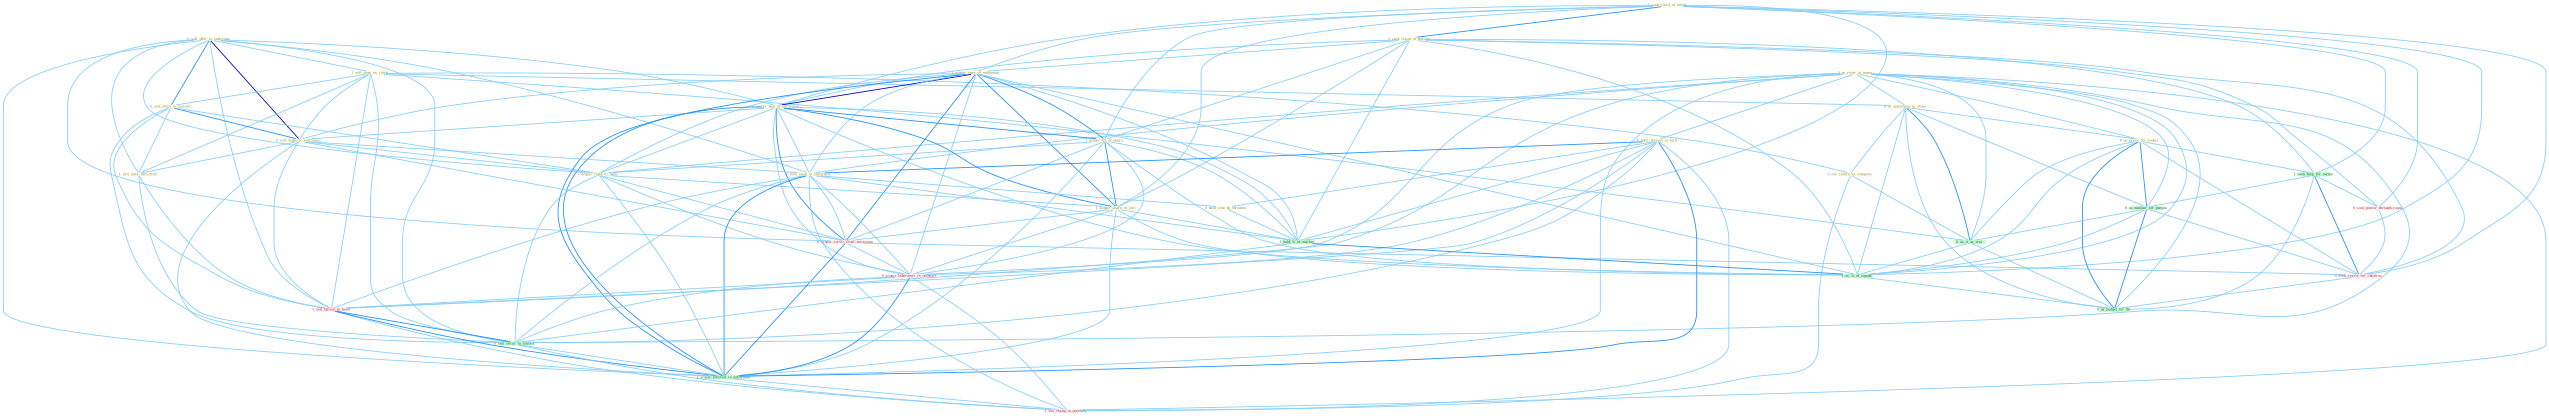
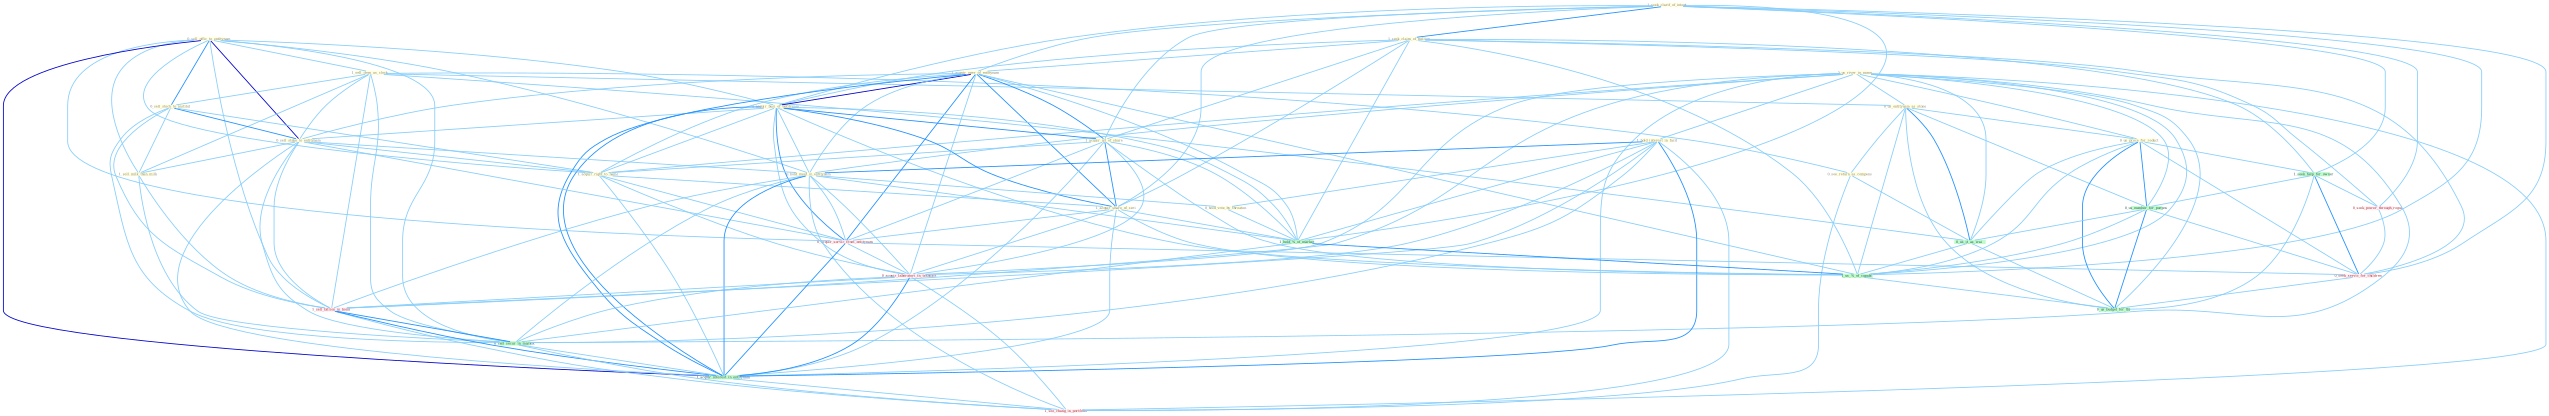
  graph {
    node [color="#ffffe0" fixedsize=true fontcolor="#8b7d6b" fontsize=4 shape=polygon style=filled]
    edge [color="#87cefa" w=1]
    "1_seek_clarif_of_intent " [height=.06 width=.5]
    "0_us_river_in_name " [height=.06 width=.5]
    "1_seek_claim_of_million " [height=.06 width=.5]
    "0_sell_offic_to_entitynam " [height=.06 width=.5]
    "1_sell_item_as_clock " [height=.06 width=.5]
    "0_sell_stock_to_institut " [height=.06 width=.5]
    "1_acquir_oper_of_entitynam " [height=.06 width=.5]
    "1_acquir_busi_of_entitynam " [height=.06 width=.5]
    "0_sell_stake_to_entitynam " [height=.06 width=.5]
    "1_acquir_all_of_share " [height=.06 width=.5]
    "1_hold_interest_in_facil " [height=.06 width=.5]
    "1_acquir_right_to_name " [height=.06 width=.5]
    "0_us_entitynam_as_stone " [height=.06 width=.5]
    "0_see_return_as_compens " [height=.06 width=.5]
    "0_hold_meet_in_entitynam " [height=.06 width=.5]
    "1_sell_milk_than_milk " [height=.06 width=.5]
    "0_hold_vote_by_threaten " [height=.06 width=.5]
    "0_us_proce_for_reduct " [height=.06 width=.5]
    "1_acquir_share_of_seri " [height=.06 width=.5]
    "0_acquir_servic_from_entitynam " [color="#fff0f5" fontcolor="#b22222" height=.06 width=.5]
    "0_seek_power_through_regul " [color="#fff0f5" fontcolor="#b22222" height=.06 width=.5]
    "0_acquir_laboratori_in_transact " [color="#fff0f5" fontcolor="#b22222" height=.06 width=.5]
    "1_sell_billion_in_bond " [color="#fff0f5" fontcolor="#b22222" height=.06 width=.5]
    "0_seek_servic_for_children " [color="#fff0f5" fontcolor="#b22222" height=.06 width=.5]
    "1_see_chang_in_portfolio " [color="#fff0f5" fontcolor="#b22222" height=.06 width=.5]
    "1_seek_help_for_owner " [color="#BDFCC9" fontcolor="#2f4f4f" height=.06 width=.5]
    "1_hold_%_of_market " [color="#BDFCC9" fontcolor="#2f4f4f" height=.06 width=.5]
    "1_us_%_of_capabl " [color="#BDFCC9" fontcolor="#2f4f4f" height=.06 width=.5]
    "0_us_number_for_purpos " [color="#BDFCC9" fontcolor="#2f4f4f" height=.06 width=.5]
    "0_us_it_as_wai " [color="#BDFCC9" fontcolor="#2f4f4f" height=.06 width=.5]
    "0_sell_secur_in_market " [color="#BDFCC9" fontcolor="#2f4f4f" height=.06 width=.5]
    "1_acquir_interest_in_entitynam " [color="#BDFCC9" fontcolor="#2f4f4f" height=.06 width=.5]
    "0_us_budget_for_thi " [color="#BDFCC9" fontcolor="#2f4f4f" height=.06 width=.5]
    subgraph sub_1 {
      "1_seek_clarif_of_intent "
      "0_us_river_in_name "
      "1_seek_claim_of_million "
      "0_sell_offic_to_entitynam "
      "1_sell_item_as_clock "
      "0_sell_stock_to_institut "
      "1_acquir_oper_of_entitynam "
      "1_acquir_busi_of_entitynam "
      "0_sell_stake_to_entitynam "
      "1_acquir_all_of_share "
      "1_hold_interest_in_facil "
      "1_acquir_right_to_name "
      "0_us_entitynam_as_stone "
      "0_see_return_as_compens "
      "0_hold_meet_in_entitynam "
      "1_sell_milk_than_milk "
      "0_hold_vote_by_threaten "
      "0_us_proce_for_reduct "
      "1_acquir_share_of_seri "
    }
    subgraph sub_2 {
      "0_acquir_servic_from_entitynam "
      "0_seek_power_through_regul "
      "0_acquir_laboratori_in_transact "
      "1_sell_billion_in_bond "
      "0_seek_servic_for_children "
      "1_see_chang_in_portfolio "
    }
    "1_seek_clarif_of_intent " -- "1_seek_claim_of_million " [color="#1e90ff" w=2]
    "1_seek_clarif_of_intent " -- "1_acquir_oper_of_entitynam "
    "1_seek_clarif_of_intent " -- "1_acquir_busi_of_entitynam "
    "1_seek_clarif_of_intent " -- "1_acquir_all_of_share "
    "1_seek_clarif_of_intent " -- "1_acquir_share_of_seri "
    "1_seek_clarif_of_intent " -- "0_seek_power_through_regul "
    "1_seek_clarif_of_intent " -- "0_seek_servic_for_children "
    "1_seek_clarif_of_intent " -- "1_seek_help_for_owner "
    "1_seek_clarif_of_intent " -- "1_hold_%_of_market "
    "1_seek_clarif_of_intent " -- "1_us_%_of_capabl "
    "0_us_river_in_name " -- "1_hold_interest_in_facil "
    "0_us_river_in_name " -- "1_acquir_right_to_name "
    "0_us_river_in_name " -- "0_us_entitynam_as_stone "
    "0_us_river_in_name " -- "0_hold_meet_in_entitynam "
    "0_us_river_in_name " -- "0_us_proce_for_reduct "
    "0_us_river_in_name " -- "0_acquir_laboratori_in_transact "
    "0_us_river_in_name " -- "1_sell_billion_in_bond "
    "0_us_river_in_name " -- "1_see_chang_in_portfolio "
    "0_us_river_in_name " -- "1_us_%_of_capabl "
    "0_us_river_in_name " -- "0_us_number_for_purpos "
    "0_us_river_in_name " -- "0_us_it_as_wai "
    "0_us_river_in_name " -- "0_sell_secur_in_market "
    "0_us_river_in_name " -- "1_acquir_interest_in_entitynam "
    "0_us_river_in_name " -- "0_us_budget_for_thi "
    "1_seek_claim_of_million " -- "1_acquir_oper_of_entitynam "
    "1_seek_claim_of_million " -- "1_acquir_busi_of_entitynam "
    "1_seek_claim_of_million " -- "1_acquir_all_of_share "
    "1_seek_claim_of_million " -- "1_acquir_share_of_seri "
    "1_seek_claim_of_million " -- "0_seek_power_through_regul "
    "1_seek_claim_of_million " -- "0_seek_servic_for_children "
    "1_seek_claim_of_million " -- "1_seek_help_for_owner "
    "1_seek_claim_of_million " -- "1_hold_%_of_market "
    "1_seek_claim_of_million " -- "1_us_%_of_capabl "
    "0_sell_offic_to_entitynam " -- "1_sell_item_as_clock "
    "0_sell_offic_to_entitynam " -- "0_sell_stock_to_institut " [color="#1e90ff" w=2]
    "0_sell_offic_to_entitynam " -- "1_acquir_busi_of_entitynam "
    "0_sell_offic_to_entitynam " -- "0_sell_stake_to_entitynam " [color="#0000cd" w=3]
    "0_sell_offic_to_entitynam " -- "1_acquir_right_to_name "
    "0_sell_offic_to_entitynam " -- "0_hold_meet_in_entitynam "
    "0_sell_offic_to_entitynam " -- "1_sell_milk_than_milk "
    "0_sell_offic_to_entitynam " -- "0_acquir_servic_from_entitynam "
    "0_sell_offic_to_entitynam " -- "1_sell_billion_in_bond "
    "0_sell_offic_to_entitynam " -- "0_sell_secur_in_market "
-   "0_sell_offic_to_entitynam " -- "1_acquir_interest_in_entitynam "
+   "0_sell_offic_to_entitynam " -- "1_acquir_interest_in_entitynam " [color="#0000cd"]
    "1_sell_item_as_clock " -- "0_sell_stock_to_institut "
    "1_sell_item_as_clock " -- "0_sell_stake_to_entitynam "
    "1_sell_item_as_clock " -- "0_us_entitynam_as_stone "
    "1_sell_item_as_clock " -- "0_see_return_as_compens "
    "1_sell_item_as_clock " -- "1_sell_milk_than_milk "
    "1_sell_item_as_clock " -- "1_sell_billion_in_bond "
    "1_sell_item_as_clock " -- "0_us_it_as_wai "
    "1_sell_item_as_clock " -- "0_sell_secur_in_market "
    "0_sell_stock_to_institut " -- "0_sell_stake_to_entitynam " [color="#1e90ff" w=2]
    "0_sell_stock_to_institut " -- "1_acquir_right_to_name "
    "0_sell_stock_to_institut " -- "1_sell_milk_than_milk "
    "0_sell_stock_to_institut " -- "1_sell_billion_in_bond "
    "0_sell_stock_to_institut " -- "0_sell_secur_in_market "
    "1_acquir_oper_of_entitynam " -- "1_acquir_busi_of_entitynam " [color="#0000cd" w=3]
    "1_acquir_oper_of_entitynam " -- "0_sell_stake_to_entitynam "
    "1_acquir_oper_of_entitynam " -- "1_acquir_all_of_share " [color="#1e90ff" w=2]
    "1_acquir_oper_of_entitynam " -- "1_acquir_right_to_name "
    "1_acquir_oper_of_entitynam " -- "0_hold_meet_in_entitynam "
    "1_acquir_oper_of_entitynam " -- "1_acquir_share_of_seri " [color="#1e90ff" w=2]
    "1_acquir_oper_of_entitynam " -- "0_acquir_servic_from_entitynam " [color="#1e90ff" w=2]
    "1_acquir_oper_of_entitynam " -- "0_acquir_laboratori_in_transact "
    "1_acquir_oper_of_entitynam " -- "1_hold_%_of_market "
    "1_acquir_oper_of_entitynam " -- "1_us_%_of_capabl "
    "1_acquir_oper_of_entitynam " -- "1_acquir_interest_in_entitynam " [color="#1e90ff" w=2]
    "1_acquir_busi_of_entitynam " -- "0_sell_stake_to_entitynam "
    "1_acquir_busi_of_entitynam " -- "1_acquir_all_of_share " [color="#1e90ff" w=2]
    "1_acquir_busi_of_entitynam " -- "1_acquir_right_to_name "
    "1_acquir_busi_of_entitynam " -- "0_hold_meet_in_entitynam "
    "1_acquir_busi_of_entitynam " -- "1_acquir_share_of_seri " [color="#1e90ff" w=2]
    "1_acquir_busi_of_entitynam " -- "0_acquir_servic_from_entitynam " [color="#1e90ff" w=2]
    "1_acquir_busi_of_entitynam " -- "0_acquir_laboratori_in_transact "
    "1_acquir_busi_of_entitynam " -- "1_hold_%_of_market "
    "1_acquir_busi_of_entitynam " -- "1_us_%_of_capabl "
    "1_acquir_busi_of_entitynam " -- "1_acquir_interest_in_entitynam " [color="#1e90ff" w=2]
    "0_sell_stake_to_entitynam " -- "1_acquir_right_to_name "
    "0_sell_stake_to_entitynam " -- "0_hold_meet_in_entitynam "
    "0_sell_stake_to_entitynam " -- "1_sell_milk_than_milk "
    "0_sell_stake_to_entitynam " -- "0_acquir_servic_from_entitynam "
    "0_sell_stake_to_entitynam " -- "1_sell_billion_in_bond "
-   "1_acquir_right_to_name " -- "0_sell_secur_in_market "
+   "0_sell_stake_to_entitynam " -- "0_sell_secur_in_market "
    "0_sell_stake_to_entitynam " -- "1_acquir_interest_in_entitynam "
    "1_acquir_all_of_share " -- "1_acquir_right_to_name "
    "1_acquir_all_of_share " -- "1_acquir_share_of_seri " [color="#1e90ff" w=2]
    "1_acquir_all_of_share " -- "0_acquir_servic_from_entitynam "
    "1_acquir_all_of_share " -- "0_acquir_laboratori_in_transact "
    "1_acquir_all_of_share " -- "1_hold_%_of_market "
    "1_acquir_all_of_share " -- "1_us_%_of_capabl "
    "1_acquir_all_of_share " -- "1_acquir_interest_in_entitynam "
    "1_hold_interest_in_facil " -- "0_hold_meet_in_entitynam " [color="#1e90ff" w=2]
    "1_hold_interest_in_facil " -- "0_hold_vote_by_threaten "
    "1_hold_interest_in_facil " -- "0_acquir_laboratori_in_transact "
    "1_hold_interest_in_facil " -- "1_sell_billion_in_bond "
    "1_hold_interest_in_facil " -- "1_see_chang_in_portfolio "
    "1_hold_interest_in_facil " -- "1_hold_%_of_market "
    "1_hold_interest_in_facil " -- "0_sell_secur_in_market "
    "1_hold_interest_in_facil " -- "1_acquir_interest_in_entitynam " [color="#1e90ff" w=2]
    "1_acquir_right_to_name " -- "1_acquir_share_of_seri "
    "1_acquir_right_to_name " -- "0_acquir_servic_from_entitynam "
    "1_acquir_right_to_name " -- "0_acquir_laboratori_in_transact "
    "1_acquir_right_to_name " -- "1_acquir_interest_in_entitynam "
    "0_us_entitynam_as_stone " -- "0_see_return_as_compens "
    "0_us_entitynam_as_stone " -- "0_us_proce_for_reduct "
    "0_us_entitynam_as_stone " -- "1_us_%_of_capabl "
    "0_us_entitynam_as_stone " -- "0_us_number_for_purpos "
    "0_us_entitynam_as_stone " -- "0_us_it_as_wai " [color="#1e90ff" w=2]
    "0_us_entitynam_as_stone " -- "0_us_budget_for_thi "
    "0_see_return_as_compens " -- "1_see_chang_in_portfolio "
    "0_see_return_as_compens " -- "0_us_it_as_wai "
    "0_hold_meet_in_entitynam " -- "0_hold_vote_by_threaten "
    "0_hold_meet_in_entitynam " -- "0_acquir_servic_from_entitynam "
    "0_hold_meet_in_entitynam " -- "0_acquir_laboratori_in_transact "
    "0_hold_meet_in_entitynam " -- "1_sell_billion_in_bond "
    "0_hold_meet_in_entitynam " -- "1_see_chang_in_portfolio "
    "0_hold_meet_in_entitynam " -- "1_hold_%_of_market "
    "0_hold_meet_in_entitynam " -- "0_sell_secur_in_market "
    "0_hold_meet_in_entitynam " -- "1_acquir_interest_in_entitynam " [color="#1e90ff" w=2]
    "1_sell_milk_than_milk " -- "1_sell_billion_in_bond "
    "1_sell_milk_than_milk " -- "0_sell_secur_in_market "
    "0_hold_vote_by_threaten " -- "1_hold_%_of_market "
    "0_us_proce_for_reduct " -- "0_seek_servic_for_children "
    "0_us_proce_for_reduct " -- "1_seek_help_for_owner "
    "0_us_proce_for_reduct " -- "1_us_%_of_capabl "
    "0_us_proce_for_reduct " -- "0_us_number_for_purpos " [color="#1e90ff" w=2]
    "0_us_proce_for_reduct " -- "0_us_it_as_wai "
    "0_us_proce_for_reduct " -- "0_us_budget_for_thi " [color="#1e90ff" w=2]
    "1_acquir_share_of_seri " -- "0_acquir_servic_from_entitynam "
    "1_acquir_share_of_seri " -- "0_acquir_laboratori_in_transact "
    "1_acquir_share_of_seri " -- "1_hold_%_of_market "
    "1_acquir_share_of_seri " -- "1_us_%_of_capabl "
    "1_acquir_share_of_seri " -- "1_acquir_interest_in_entitynam "
    "0_acquir_servic_from_entitynam " -- "0_acquir_laboratori_in_transact "
    "0_acquir_servic_from_entitynam " -- "0_seek_servic_for_children "
    "0_acquir_servic_from_entitynam " -- "1_acquir_interest_in_entitynam " [color="#1e90ff" w=2]
    "0_seek_power_through_regul " -- "0_seek_servic_for_children "
    "0_acquir_laboratori_in_transact " -- "1_sell_billion_in_bond "
    "0_acquir_laboratori_in_transact " -- "1_see_chang_in_portfolio "
    "0_acquir_laboratori_in_transact " -- "0_sell_secur_in_market "
    "0_acquir_laboratori_in_transact " -- "1_acquir_interest_in_entitynam " [color="#1e90ff" w=2]
    "1_sell_billion_in_bond " -- "1_see_chang_in_portfolio "
    "1_sell_billion_in_bond " -- "0_sell_secur_in_market " [color="#1e90ff" w=2]
    "1_sell_billion_in_bond " -- "1_acquir_interest_in_entitynam " [color="#1e90ff"]
    "0_seek_servic_for_children " -- "0_us_budget_for_thi "
    "1_seek_help_for_owner " -- "0_seek_power_through_regul "
    "1_seek_help_for_owner " -- "0_seek_servic_for_children " [color="#1e90ff" w=2]
    "1_seek_help_for_owner " -- "0_us_number_for_purpos "
    "1_seek_help_for_owner " -- "0_us_budget_for_thi "
    "1_hold_%_of_market " -- "1_us_%_of_capabl " [color="#1e90ff" w=2]
    "1_hold_%_of_market " -- "0_sell_secur_in_market "
    "1_us_%_of_capabl " -- "0_us_budget_for_thi "
    "0_us_number_for_purpos " -- "0_seek_servic_for_children "
    "0_us_number_for_purpos " -- "1_us_%_of_capabl "
    "0_us_number_for_purpos " -- "0_us_it_as_wai "
    "0_us_number_for_purpos " -- "0_us_budget_for_thi " [color="#1e90ff" w=2]
    "0_us_it_as_wai " -- "1_us_%_of_capabl "
    "0_us_it_as_wai " -- "0_us_budget_for_thi "
    "0_sell_secur_in_market " -- "1_see_chang_in_portfolio "
    "0_sell_secur_in_market " -- "1_acquir_interest_in_entitynam "
    "1_acquir_interest_in_entitynam " -- "1_see_chang_in_portfolio "
  }
